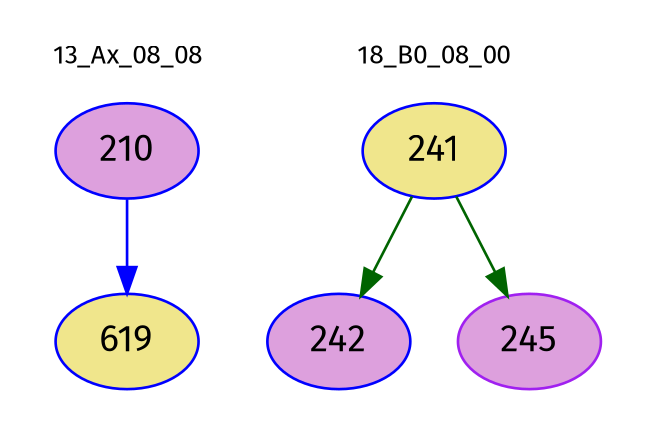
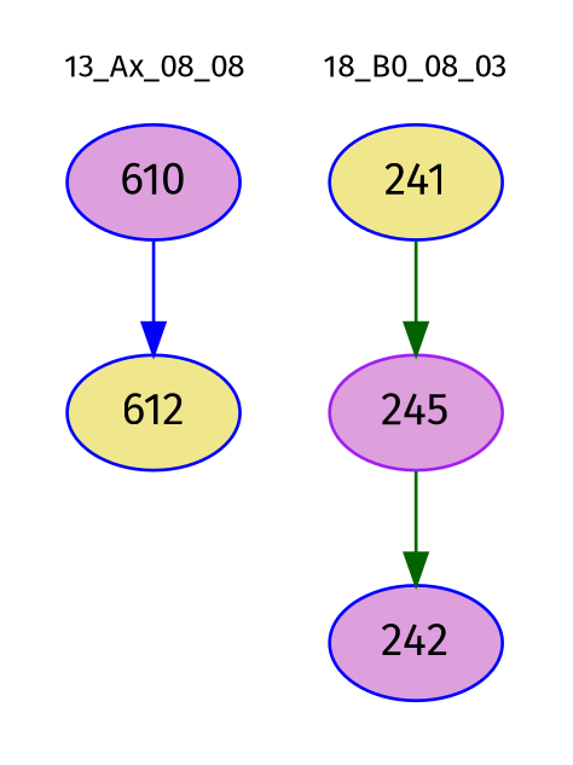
  digraph {
    fontname="Fira Sans"
    node [color=blue fillcolor=plum fontname="Fira Sans" style=filled]
    edge [color=darkgreen fontname="Fira Sans"]
-   n1 [label=210]
-   n2 [fillcolor=khaki label=619]
+   n1 [label=610]
+   n2 [fillcolor=khaki label=612]
    n3 [fillcolor=khaki label=241]
    n4 [label=242]
    n5 [color=purple label=245]
    subgraph cluster_1 {
      color=white
      fontsize=10
      label="13_Ax_08_08"
      n1
      n2
    }
    subgraph cluster_2 {
      color=white
      fontsize=10
-     label="18_B0_08_00"
+     label="18_B0_08_03"
      n3
      n4
      n5
    }
    n1 -> n2 [color=blue]
-   n3 -> n4
+   n5 -> n4
    n3 -> n5
  }
